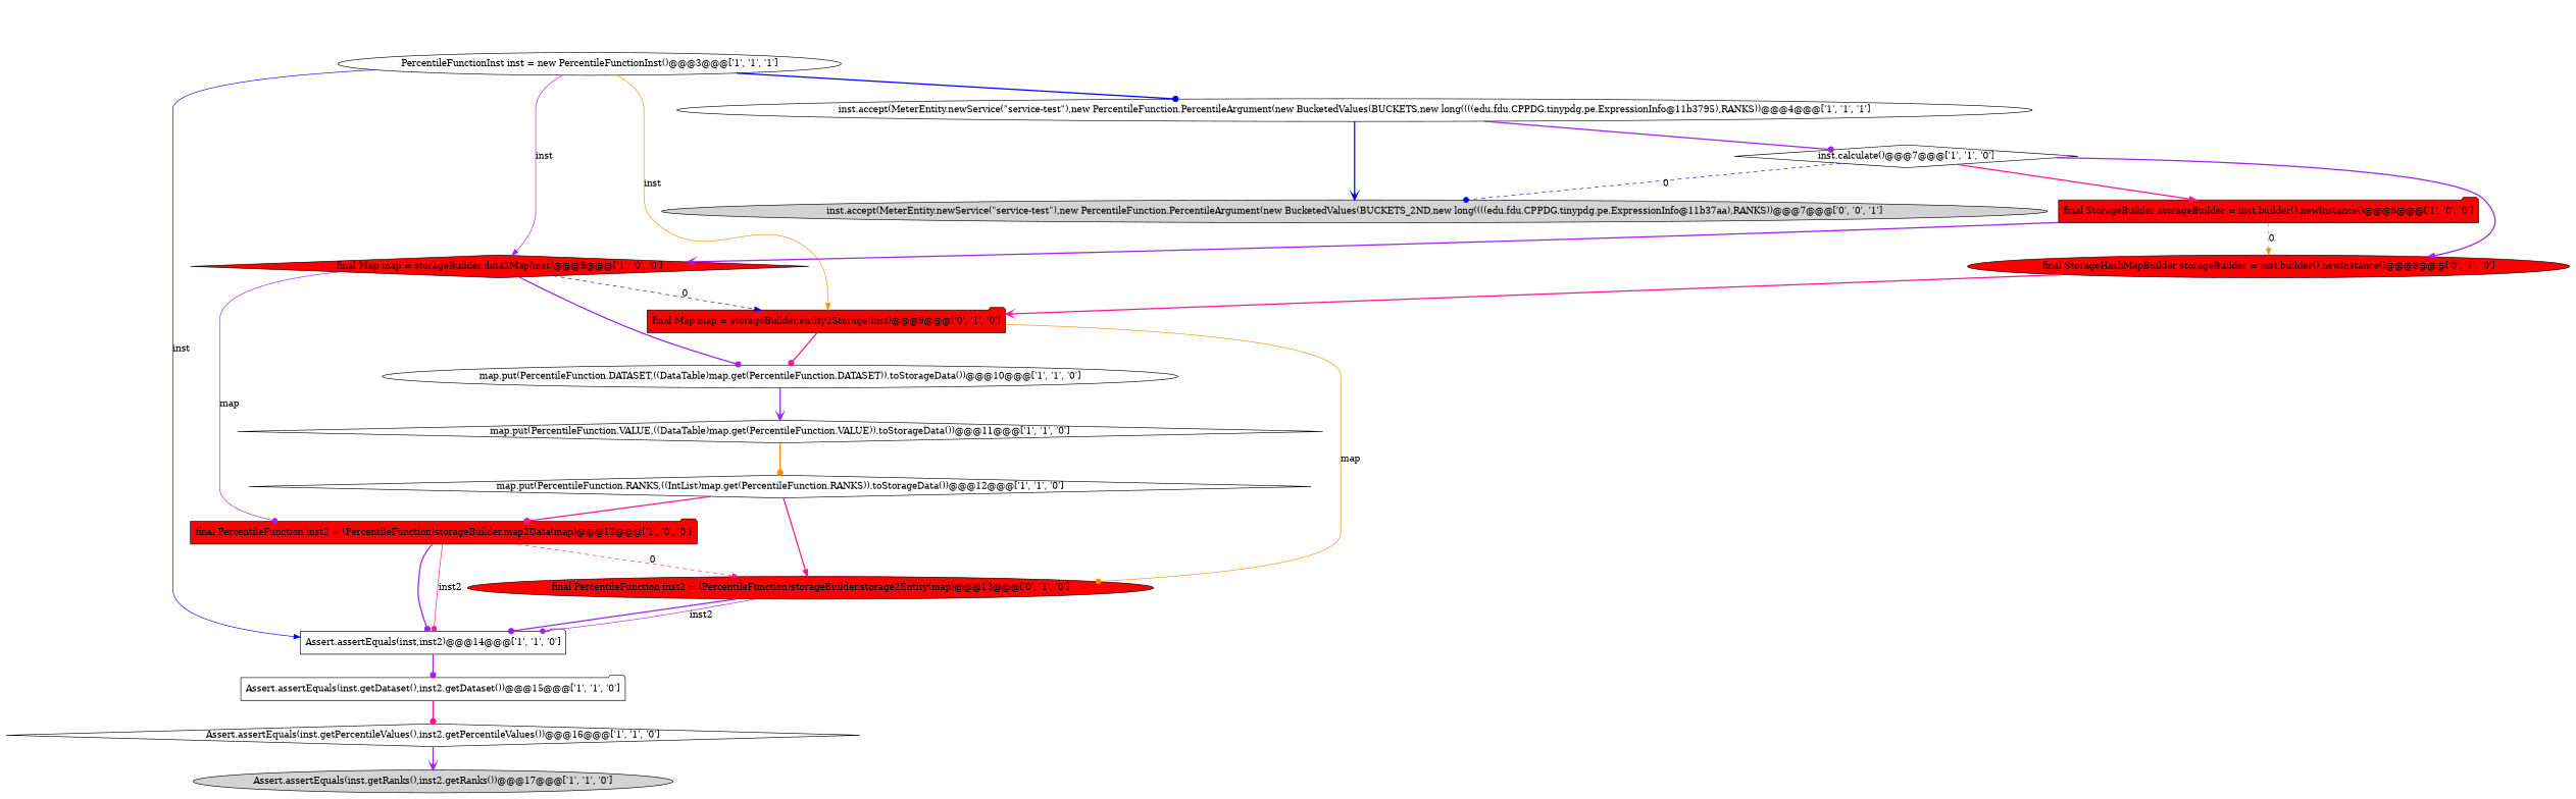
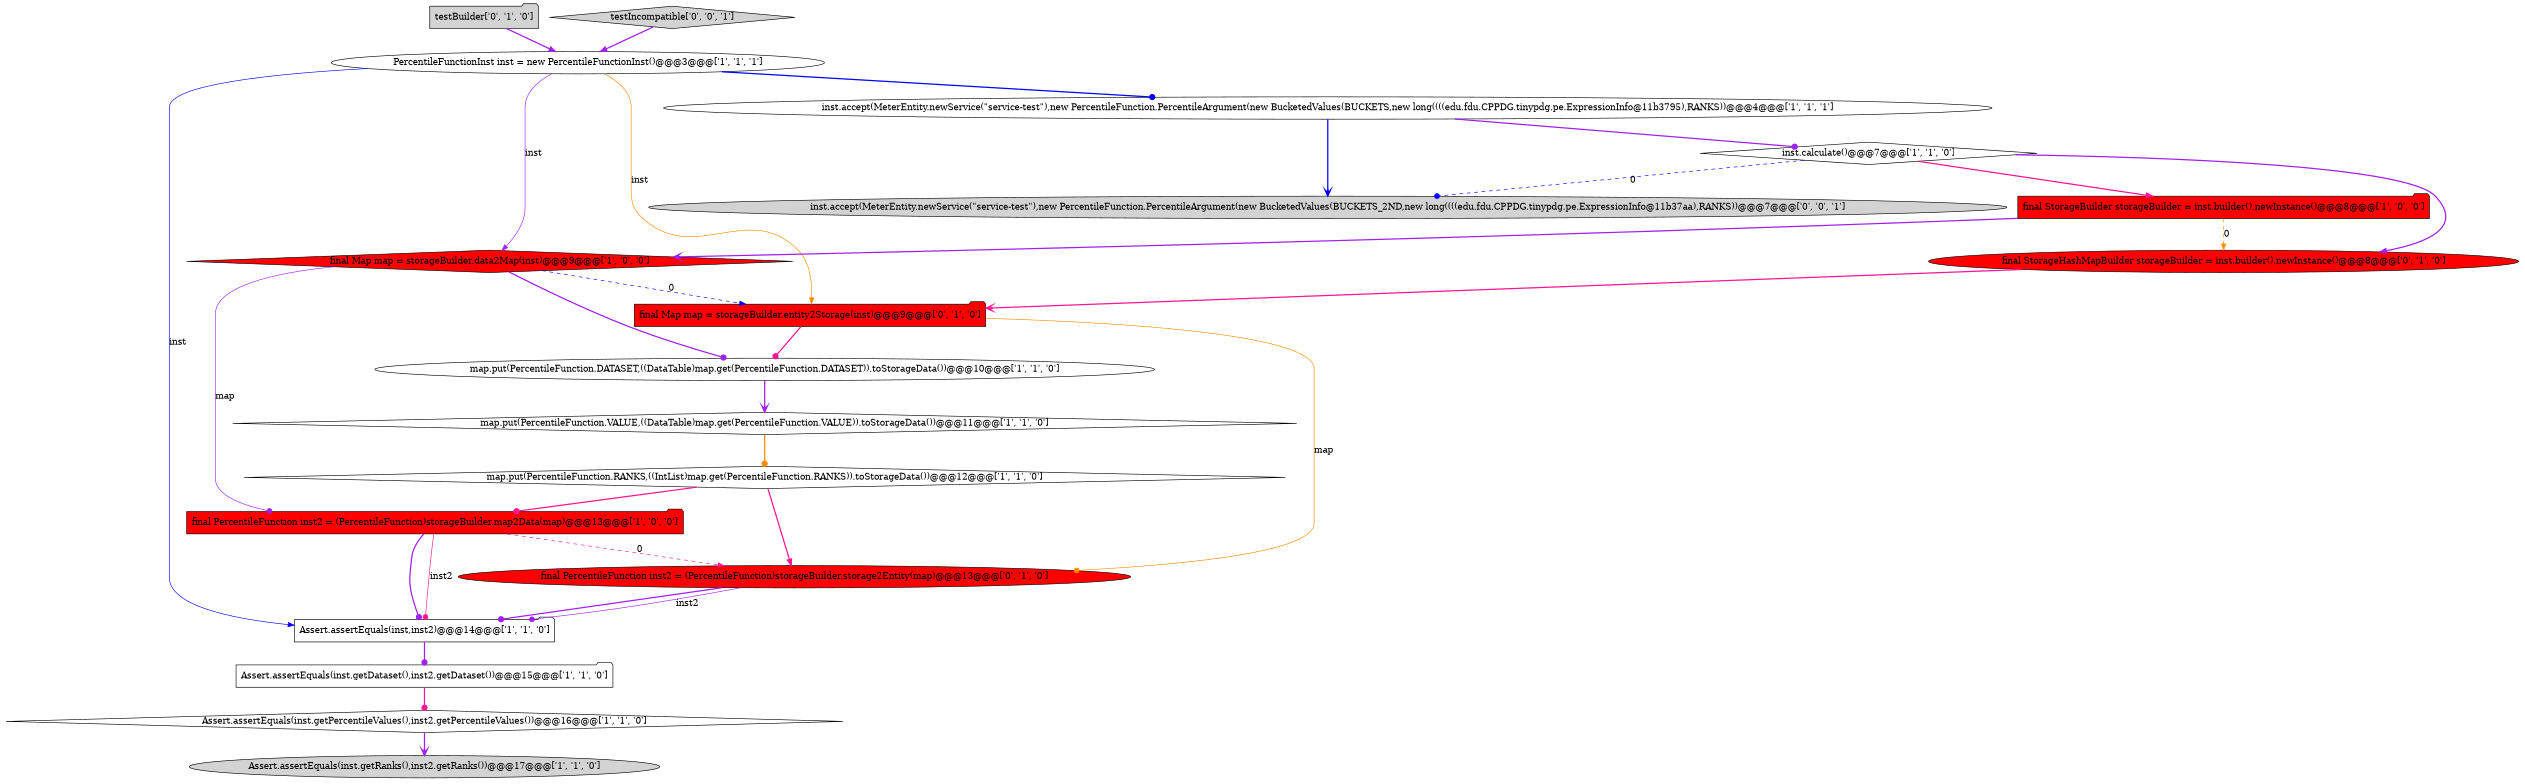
  digraph {
    node [fillcolor=white shape=ellipse style=filled]
    edge [arrowhead=dot color=purple style=bold]
    n1 [fillcolor=lightgray label="inst.accept(MeterEntity.newService(\"service-test\"),new PercentileFunction.PercentileArgument(new BucketedValues(BUCKETS_2ND,new long((((edu.fdu.CPPDG.tinypdg.pe.ExpressionInfo@11b37aa),RANKS))@@@7@@@['0', '0', '1']"]
    n2 [fillcolor=red label="final PercentileFunction inst2 = (PercentileFunction)storageBuilder.map2Data(map)@@@13@@@['1', '0', '0']" shape=folder]
    n3 [fillcolor=red label="final PercentileFunction inst2 = (PercentileFunction)storageBuilder.storage2Entity(map)@@@13@@@['0', '1', '0']"]
    n4 [label="Assert.assertEquals(inst,inst2)@@@14@@@['1', '1', '0']" shape=folder]
    n5 [label="Assert.assertEquals(inst.getDataset(),inst2.getDataset())@@@15@@@['1', '1', '0']" shape=folder]
    n6 [label="map.put(PercentileFunction.VALUE,((DataTable)map.get(PercentileFunction.VALUE)).toStorageData())@@@11@@@['1', '1', '0']" shape=diamond]
    n7 [label="map.put(PercentileFunction.RANKS,((IntList)map.get(PercentileFunction.RANKS)).toStorageData())@@@12@@@['1', '1', '0']" shape=diamond]
    n8 [label="map.put(PercentileFunction.DATASET,((DataTable)map.get(PercentileFunction.DATASET)).toStorageData())@@@10@@@['1', '1', '0']"]
    n9 [label="Assert.assertEquals(inst.getPercentileValues(),inst2.getPercentileValues())@@@16@@@['1', '1', '0']" shape=diamond]
    n10 [fillcolor=lightgray label="Assert.assertEquals(inst.getRanks(),inst2.getRanks())@@@17@@@['1', '1', '0']"]
    n11 [fillcolor=red label="final Map map = storageBuilder.data2Map(inst)@@@9@@@['1', '0', '0']" shape=diamond]
    n12 [fillcolor=red label="final Map map = storageBuilder.entity2Storage(inst)@@@9@@@['0', '1', '0']" shape=folder]
+   n13 [fillcolor=lightgray label="testBuilder['0', '1', '0']" shape=folder]
    n14 [label="PercentileFunctionInst inst = new PercentileFunctionInst()@@@3@@@['1', '1', '1']"]
    n15 [label="inst.accept(MeterEntity.newService(\"service-test\"),new PercentileFunction.PercentileArgument(new BucketedValues(BUCKETS,new long((((edu.fdu.CPPDG.tinypdg.pe.ExpressionInfo@11b3795),RANKS))@@@4@@@['1', '1', '1']"]
    n16 [fillcolor=red label="final StorageBuilder storageBuilder = inst.builder().newInstance()@@@8@@@['1', '0', '0']" shape=folder]
    n17 [fillcolor=red label="final StorageHashMapBuilder storageBuilder = inst.builder().newInstance()@@@8@@@['0', '1', '0']"]
    n18 [label="inst.calculate()@@@7@@@['1', '1', '0']" shape=diamond]
+   n19 [fillcolor=lightgray label="testIncompatible['0', '0', '1']" shape=diamond]
    n2 -> n3 [arrowhead=normal color=deeppink label=0 style=dashed]
    n2 -> n4
    n2 -> n4 [color=deeppink label=inst2 style=solid]
    n3 -> n4
    n3 -> n4 [label=inst2 style=solid]
    n4 -> n5
    n5 -> n9 [color=deeppink]
    n6 -> n7 [color=darkorange]
    n7 -> n2 [color=deeppink]
    n7 -> n3 [arrowhead=normal color=deeppink]
    n8 -> n6 [arrowhead=vee]
    n9 -> n10 [arrowhead=vee]
    n11 -> n2 [label=map style=solid]
    n11 -> n8
    n11 -> n12 [arrowhead=normal color=blue label=0 style=dashed]
    n12 -> n3 [color=darkorange label=map style=solid]
    n12 -> n8 [color=deeppink]
+   n13 -> n14 [arrowhead=normal]
    n14 -> n4 [arrowhead=normal color=blue label=inst style=solid]
    n14 -> n11 [arrowhead=normal label=inst style=solid]
    n14 -> n12 [arrowhead=normal color=darkorange label=inst style=solid]
    n14 -> n15 [color=blue]
    n15 -> n1 [arrowhead=vee color=blue]
    n15 -> n18
    n16 -> n11 [arrowhead=vee]
    n16 -> n17 [arrowhead=normal color=darkorange label=0 style=dashed]
    n17 -> n12 [arrowhead=vee color=deeppink]
    n18 -> n1 [color=blue label=0 style=dashed]
    n18 -> n16 [arrowhead=normal color=deeppink]
    n18 -> n17 [arrowhead=normal]
+   n19 -> n14 [arrowhead=normal]
  }
